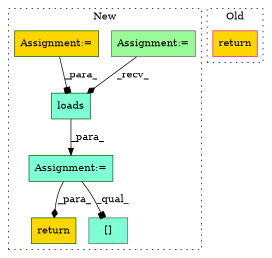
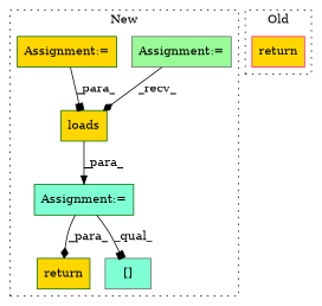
  digraph {
    node [a=7 l=7 shape=box style=filled fillcolor=gold color=darkgreen]
    edge [arrowhead=diamond]
-   n1 [a=32 l="6,1" label=loads s="2314,2328" fillcolor=aquamarine]
+   n1 [a=32 l="6,1" label=loads s="2314,2328"]
    n2 [a=41 label=return s=2422]
    n3 [l=1 label="Assignment:=" s=2308 fillcolor=aquamarine]
    n4 [l=4 label="Assignment:=" s=2141 fillcolor=palegreen color=gray40]
    n5 [l=1 label="Assignment:=" s=2291]
    n6 [a=2 l="9,1" label="[]" s="2429,2448" fillcolor=aquamarine color=gray40]
    n7 [a=41 label=return s=2050 color=deeppink]
    subgraph cluster_1 {
      label=New
      style=dotted
      n1
      n2
      n3
      n4
      n5
      n6
    }
    subgraph cluster_2 {
      label=Old
      style=dotted
      n7
    }
    n1 -> n3 [label=_para_ arrowhead=normal]
    n3 -> n2 [label=_para_]
    n3 -> n6 [label=_qual_ arrowhead=box]
    n4 -> n1 [label=_recv_]
    n5 -> n1 [label=_para_ arrowhead=box]
  }
